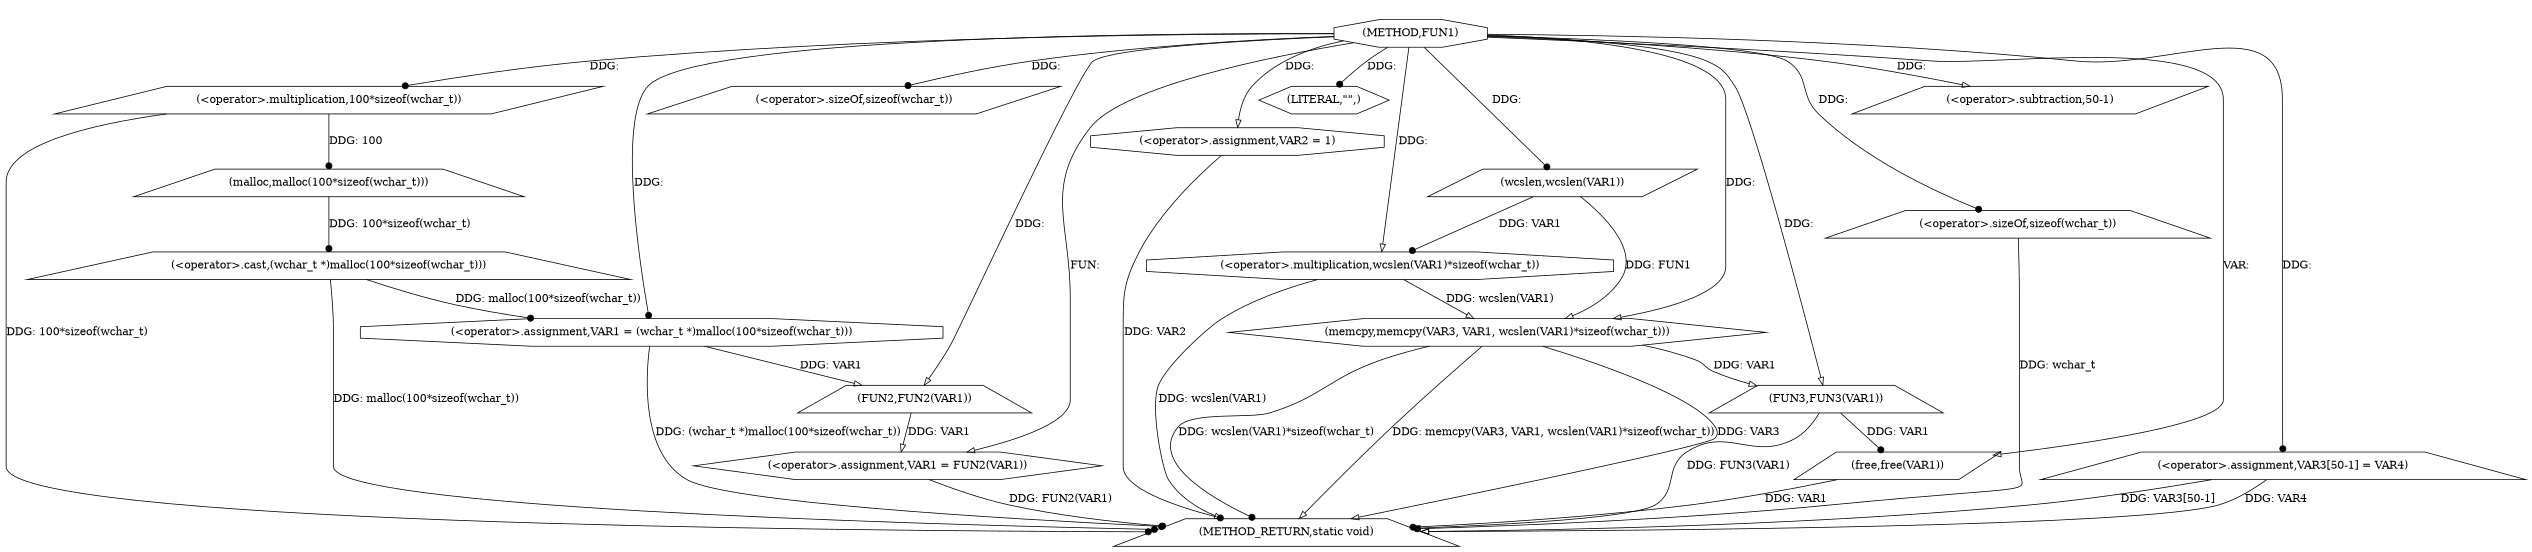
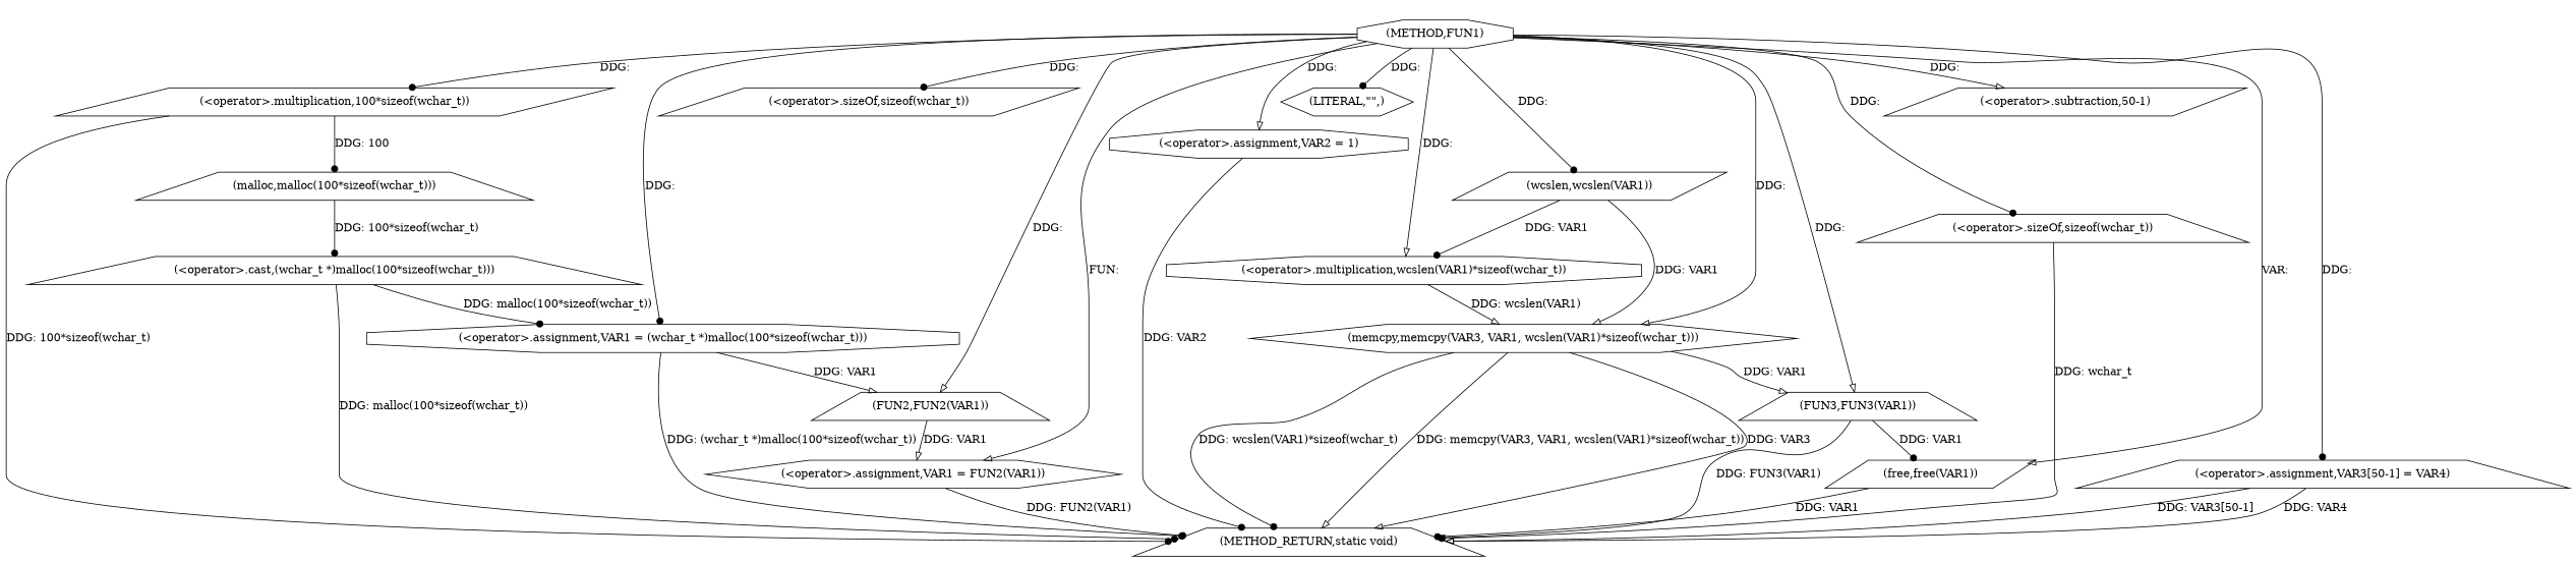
  digraph {
    node [shape=trapezium]
    edge [arrowhead=dot]
    n1 [label="(METHOD,FUN1)" shape=octagon]
    n2 [label="(<operator>.assignment,VAR1 = (wchar_t *)malloc(100*sizeof(wchar_t)))" shape=octagon]
    n3 [label="(<operator>.multiplication,100*sizeof(wchar_t))" shape=parallelogram]
    n4 [label="(<operator>.sizeOf,sizeof(wchar_t))" shape=parallelogram]
    n5 [label="(<operator>.assignment,VAR2 = 1)" shape=octagon]
    n6 [label="(<operator>.assignment,VAR1 = FUN2(VAR1))" shape=hexagon]
    n7 [label="(FUN2,FUN2(VAR1))"]
    n8 [label="(LITERAL,\"\",)" shape=hexagon]
    n9 [label="(memcpy,memcpy(VAR3, VAR1, wcslen(VAR1)*sizeof(wchar_t)))" shape=hexagon]
    n10 [label="(<operator>.multiplication,wcslen(VAR1)*sizeof(wchar_t))" shape=octagon]
    n11 [label="(wcslen,wcslen(VAR1))" shape=parallelogram]
    n12 [label="(<operator>.sizeOf,sizeof(wchar_t))"]
    n13 [label="(<operator>.assignment,VAR3[50-1] = VAR4)"]
    n14 [label="(<operator>.subtraction,50-1)" shape=parallelogram]
    n15 [label="(FUN3,FUN3(VAR1))"]
    n16 [label="(free,free(VAR1))" shape=parallelogram]
    n17 [label="(METHOD_RETURN,static void)"]
    n18 [label="(malloc,malloc(100*sizeof(wchar_t)))"]
    n19 [label="(<operator>.cast,(wchar_t *)malloc(100*sizeof(wchar_t)))"]
    n1 -> n2 [label="DDG: "]
    n1 -> n3 [label="DDG: "]
    n1 -> n4 [label="DDG: "]
    n1 -> n5 [arrowhead=onormal label="DDG: "]
    n1 -> n6 [arrowhead=onormal label="FUN: "]
    n1 -> n7 [arrowhead=onormal label="DDG: "]
    n1 -> n8 [label="DDG: "]
    n1 -> n9 [arrowhead=onormal label="DDG: "]
    n1 -> n10 [arrowhead=onormal label="DDG: "]
    n1 -> n11 [label="DDG: "]
    n1 -> n12 [label="DDG: "]
    n1 -> n13 [label="DDG: "]
    n1 -> n14 [arrowhead=onormal label="DDG: "]
    n1 -> n15 [arrowhead=onormal label="DDG: "]
    n1 -> n16 [arrowhead=onormal label="VAR: "]
    n2 -> n7 [arrowhead=onormal label="DDG: VAR1"]
    n2 -> n17 [label="DDG: (wchar_t *)malloc(100*sizeof(wchar_t))"]
    n3 -> n17 [label="DDG: 100*sizeof(wchar_t)"]
    n3 -> n18 [label="DDG: 100"]
    n5 -> n17 [label="DDG: VAR2"]
    n6 -> n17 [label="DDG: FUN2(VAR1)"]
    n7 -> n6 [arrowhead=onormal label="DDG: VAR1"]
    n9 -> n15 [arrowhead=onormal label="DDG: VAR1"]
    n9 -> n17 [label="DDG: wcslen(VAR1)*sizeof(wchar_t)"]
    n9 -> n17 [arrowhead=onormal label="DDG: memcpy(VAR3, VAR1, wcslen(VAR1)*sizeof(wchar_t))"]
    n9 -> n17 [arrowhead=onormal label="DDG: VAR3"]
    n10 -> n9 [arrowhead=onormal label="DDG: wcslen(VAR1)"]
-   n10 -> n17 [arrowhead=onormal label="DDG: wcslen(VAR1)"]
-   n11 -> n9 [arrowhead=onormal label="DDG: FUN1"]
+   n11 -> n9 [arrowhead=onormal label="DDG: VAR1"]
    n11 -> n10 [label="DDG: VAR1"]
    n12 -> n17 [label="DDG: wchar_t"]
    n13 -> n17 [arrowhead=onormal label="DDG: VAR3[50-1]"]
    n13 -> n17 [arrowhead=onormal label="DDG: VAR4"]
    n15 -> n16 [label="DDG: VAR1"]
    n15 -> n17 [arrowhead=onormal label="DDG: FUN3(VAR1)"]
    n16 -> n17 [label="DDG: VAR1"]
    n18 -> n19 [label="DDG: 100*sizeof(wchar_t)"]
    n19 -> n2 [label="DDG: malloc(100*sizeof(wchar_t))"]
    n19 -> n17 [label="DDG: malloc(100*sizeof(wchar_t))"]
  }
